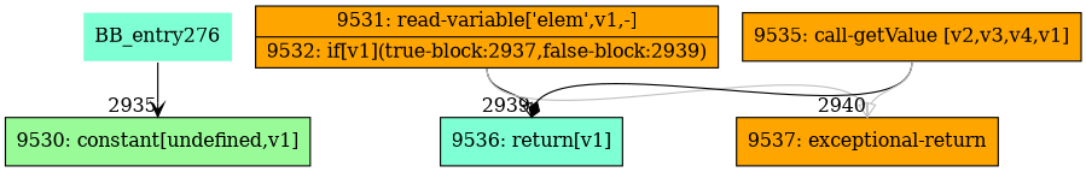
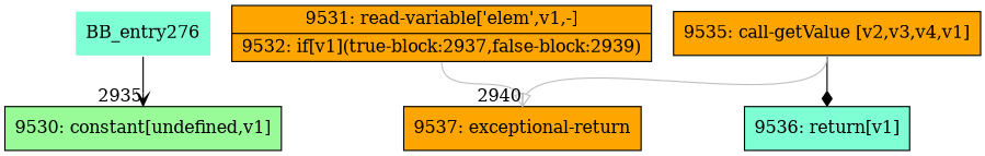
  digraph {
    rankdir=TD
    node [fillcolor=orange shape=record style=filled]
    edge [arrowhead=onormal headport=n tailport=s]
    BB_entry276 [fillcolor=aquamarine shape=none]
    n2 [fillcolor=palegreen label="{9530: constant[undefined,v1]}"]
    n3 [label="{9531: read-variable['elem',v1,-]|9532: if[v1](true-block:2937,false-block:2939)}"]
    n4 [fillcolor=aquamarine label="{9536: return[v1]}"]
    n5 [label="{9537: exceptional-return}"]
    n6 [label="{9535: call-getValue [v2,v3,v4,v1]}"]
    BB_entry276 -> n2 [arrowhead=vee headlabel="    2935"]
-   n3 -> n4 [headlabel="      2939"]
    n3 -> n5 [color=gray headlabel="      2940"]
    n6 -> n4 [arrowhead=diamond]
    n6 -> n5 [color=gray]
  }
